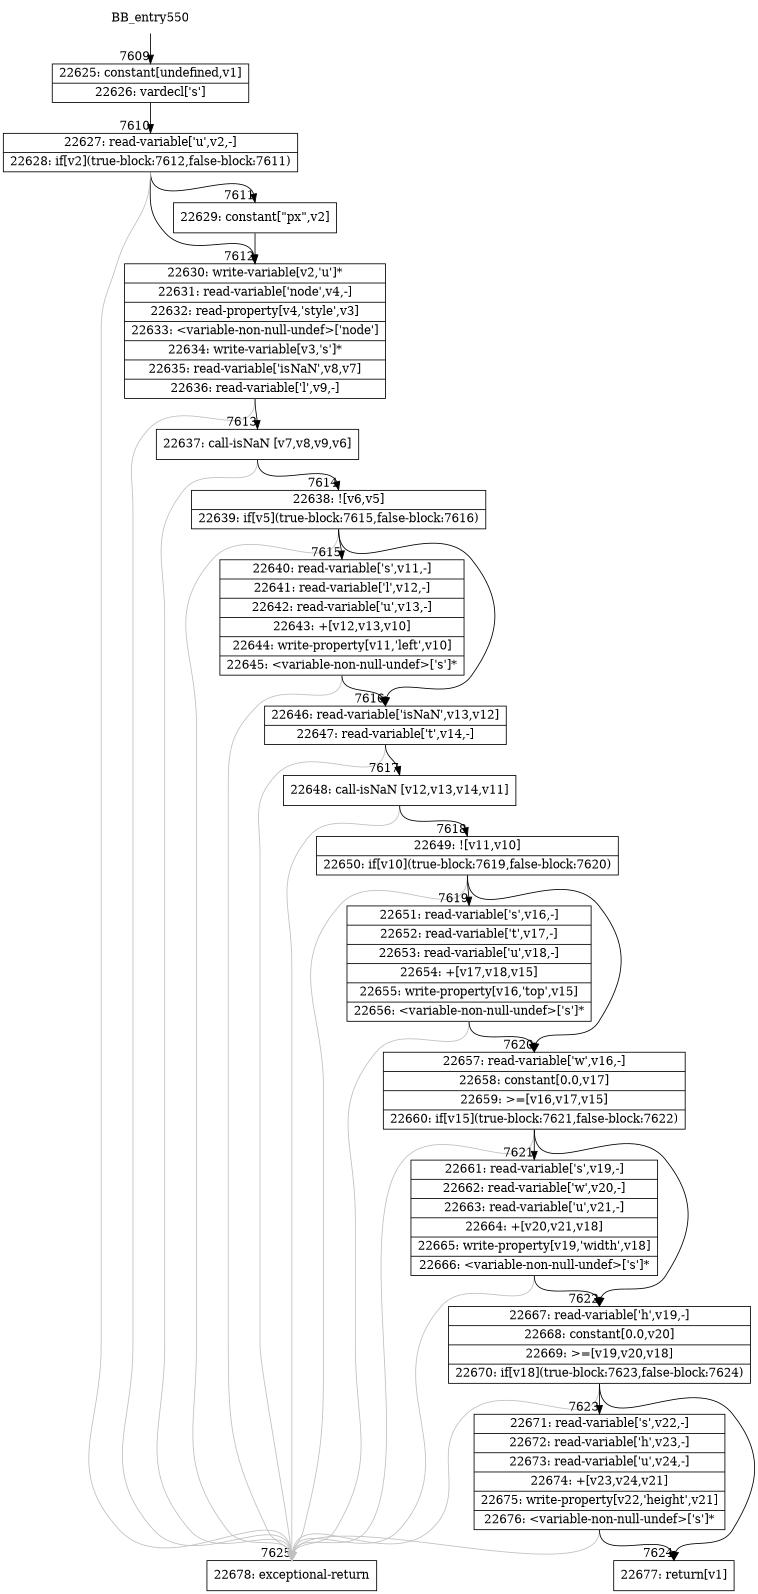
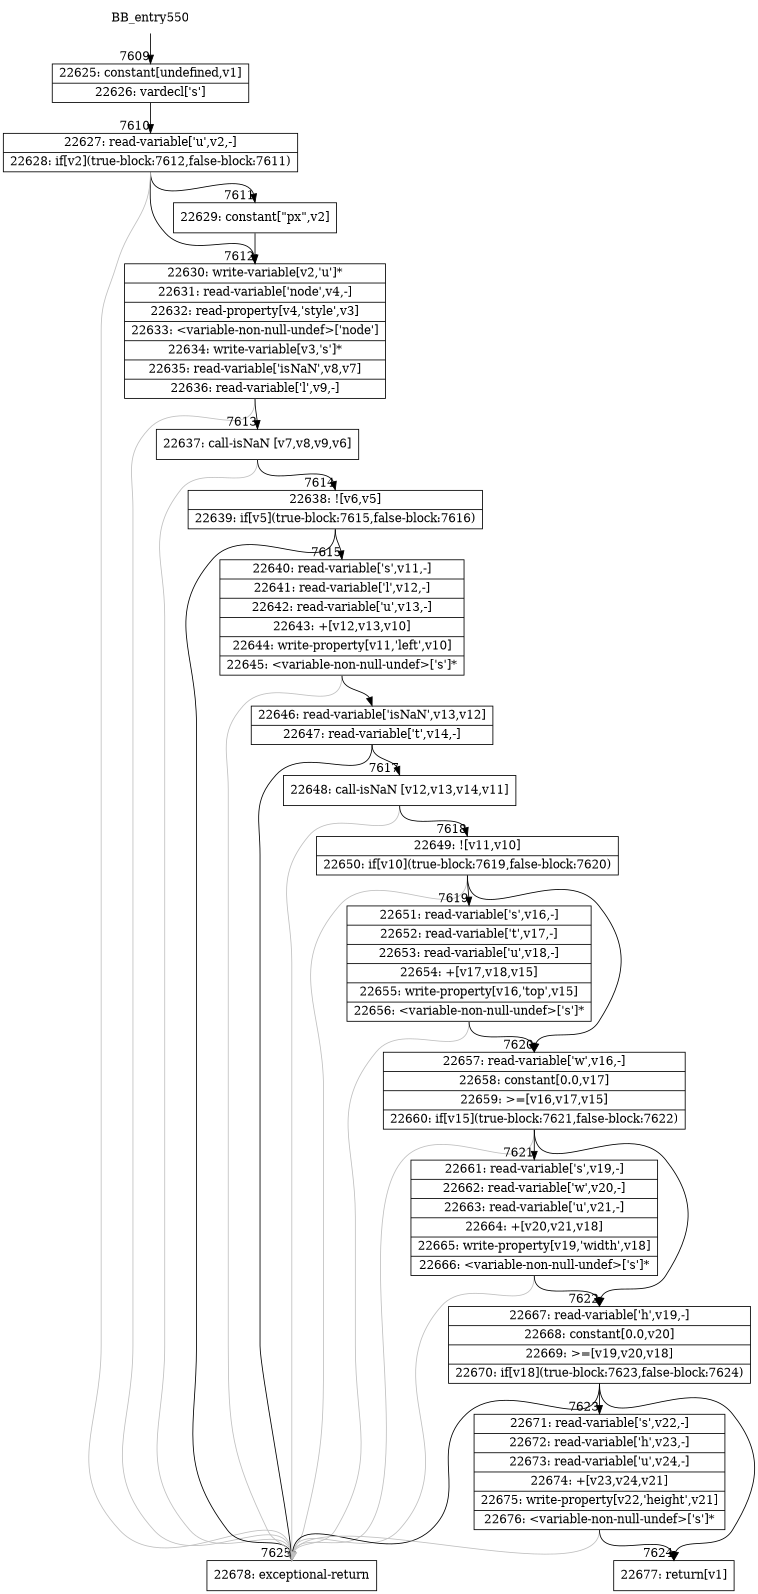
  digraph {
    rankdir=TD
    node [shape=record]
    edge [headport=n tailport=s]
    n1 [label=BB_entry550 shape=none]
    n2 [label="{22625: constant[undefined,v1]|22626: vardecl['s']}"]
    n3 [label="{22627: read-variable['u',v2,-]|22628: if[v2](true-block:7612,false-block:7611)}"]
    n4 [label="{22630: write-variable[v2,'u']*|22631: read-variable['node',v4,-]|22632: read-property[v4,'style',v3]|22633: \<variable-non-null-undef\>['node']|22634: write-variable[v3,'s']*|22635: read-variable['isNaN',v8,v7]|22636: read-variable['l',v9,-]}"]
    n5 [label="{22629: constant[\"px\",v2]}"]
    n6 [label="{22678: exceptional-return}"]
    n7 [label="{22637: call-isNaN [v7,v8,v9,v6]}"]
    n8 [label="{22638: ![v6,v5]|22639: if[v5](true-block:7615,false-block:7616)}"]
    n9 [label="{22640: read-variable['s',v11,-]|22641: read-variable['l',v12,-]|22642: read-variable['u',v13,-]|22643: +[v12,v13,v10]|22644: write-property[v11,'left',v10]|22645: \<variable-non-null-undef\>['s']*}"]
    n10 [label="{22646: read-variable['isNaN',v13,v12]|22647: read-variable['t',v14,-]}"]
    n11 [label="{22648: call-isNaN [v12,v13,v14,v11]}"]
    n12 [label="{22649: ![v11,v10]|22650: if[v10](true-block:7619,false-block:7620)}"]
    n13 [label="{22651: read-variable['s',v16,-]|22652: read-variable['t',v17,-]|22653: read-variable['u',v18,-]|22654: +[v17,v18,v15]|22655: write-property[v16,'top',v15]|22656: \<variable-non-null-undef\>['s']*}"]
    n14 [label="{22657: read-variable['w',v16,-]|22658: constant[0.0,v17]|22659: \>=[v16,v17,v15]|22660: if[v15](true-block:7621,false-block:7622)}"]
    n15 [label="{22661: read-variable['s',v19,-]|22662: read-variable['w',v20,-]|22663: read-variable['u',v21,-]|22664: +[v20,v21,v18]|22665: write-property[v19,'width',v18]|22666: \<variable-non-null-undef\>['s']*}"]
    n16 [label="{22667: read-variable['h',v19,-]|22668: constant[0.0,v20]|22669: \>=[v19,v20,v18]|22670: if[v18](true-block:7623,false-block:7624)}"]
    n17 [label="{22671: read-variable['s',v22,-]|22672: read-variable['h',v23,-]|22673: read-variable['u',v24,-]|22674: +[v23,v24,v21]|22675: write-property[v22,'height',v21]|22676: \<variable-non-null-undef\>['s']*}"]
    n18 [label="{22677: return[v1]}"]
    n1 -> n2 [headlabel="    7609"]
    n2 -> n3 [headlabel="      7610"]
    n3 -> n4 [headlabel="      7612"]
    n3 -> n5 [headlabel="      7611"]
    n3 -> n6 [color=gray headlabel="      7625"]
    n4 -> n6 [color=gray]
    n4 -> n7 [headlabel="      7613"]
    n5 -> n4
    n7 -> n6 [color=gray]
    n7 -> n8 [headlabel="      7614"]
-   n8 -> n6 [color=gray]
+   n8 -> n6 [color=black]
    n8 -> n9 [headlabel="      7615"]
-   n8 -> n10 [headlabel="      7616"]
    n9 -> n6 [color=gray]
    n9 -> n10
-   n10 -> n6 [color=gray]
+   n10 -> n6 [color=black]
    n10 -> n11 [headlabel="      7617"]
    n11 -> n6 [color=gray]
    n11 -> n12 [headlabel="      7618"]
    n12 -> n6 [color=gray]
    n12 -> n13 [headlabel="      7619"]
    n12 -> n14 [headlabel="      7620"]
    n13 -> n6 [color=gray]
    n13 -> n14
    n14 -> n6 [color=gray]
    n14 -> n15 [headlabel="      7621"]
    n14 -> n16 [headlabel="      7622"]
    n15 -> n6 [color=gray]
    n15 -> n16
-   n16 -> n6 [color=gray]
+   n16 -> n6 [color=black]
    n16 -> n17 [headlabel="      7623"]
    n16 -> n18 [headlabel="      7624"]
    n17 -> n6 [color=gray]
    n17 -> n18
  }
